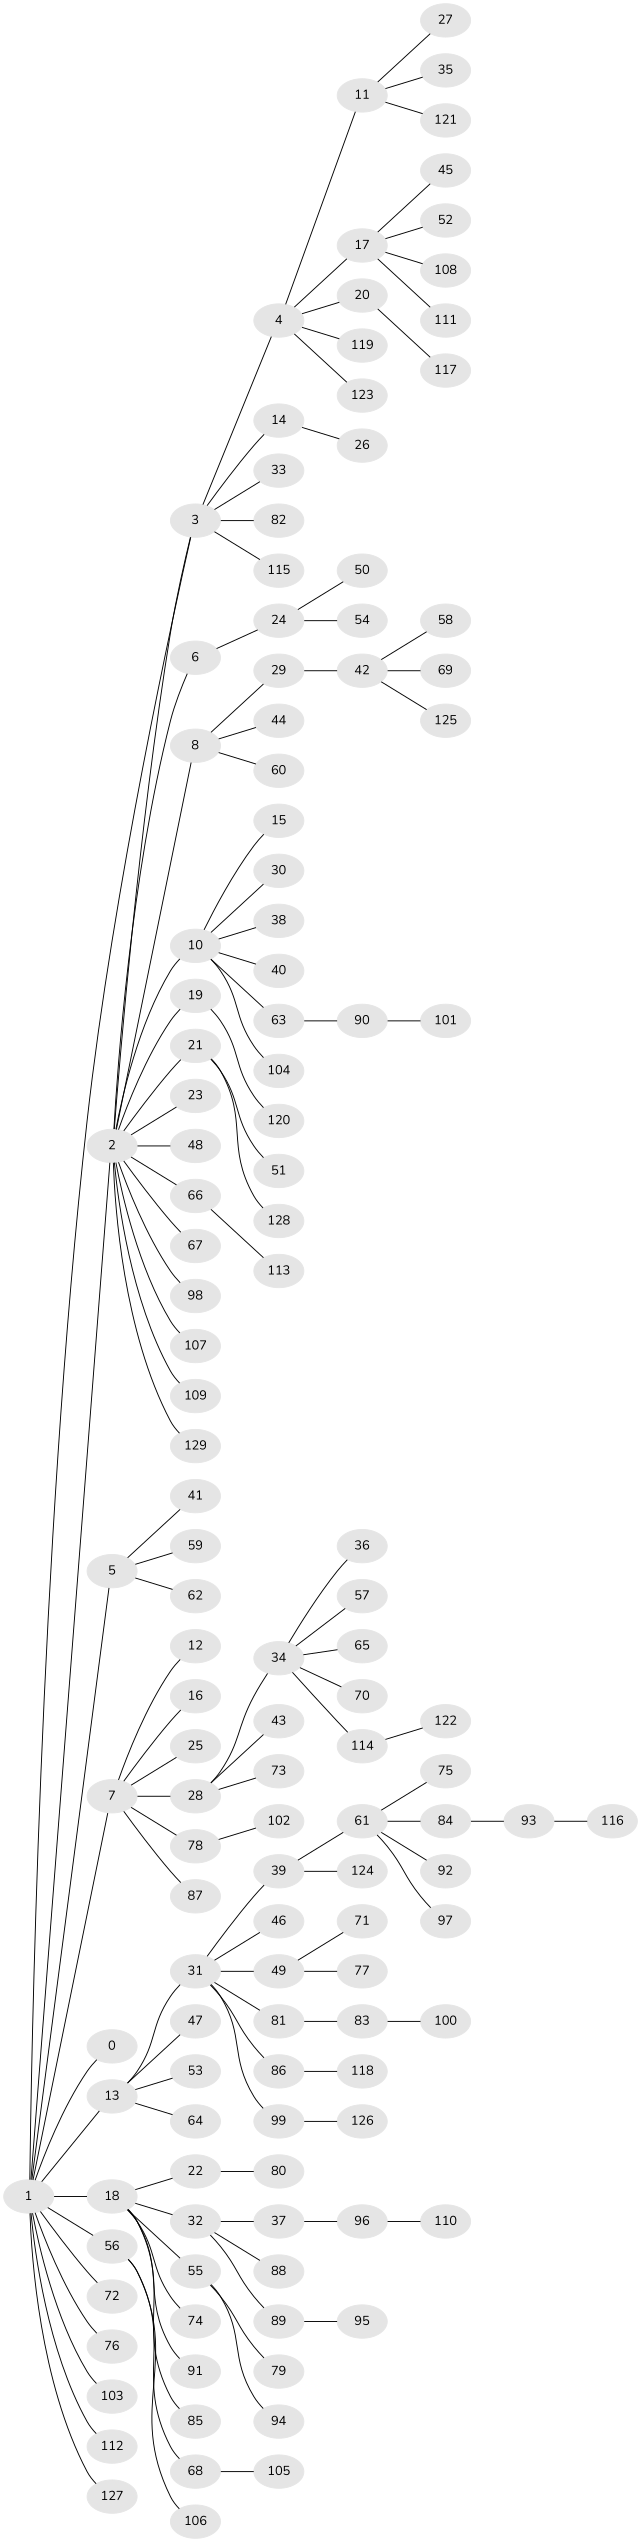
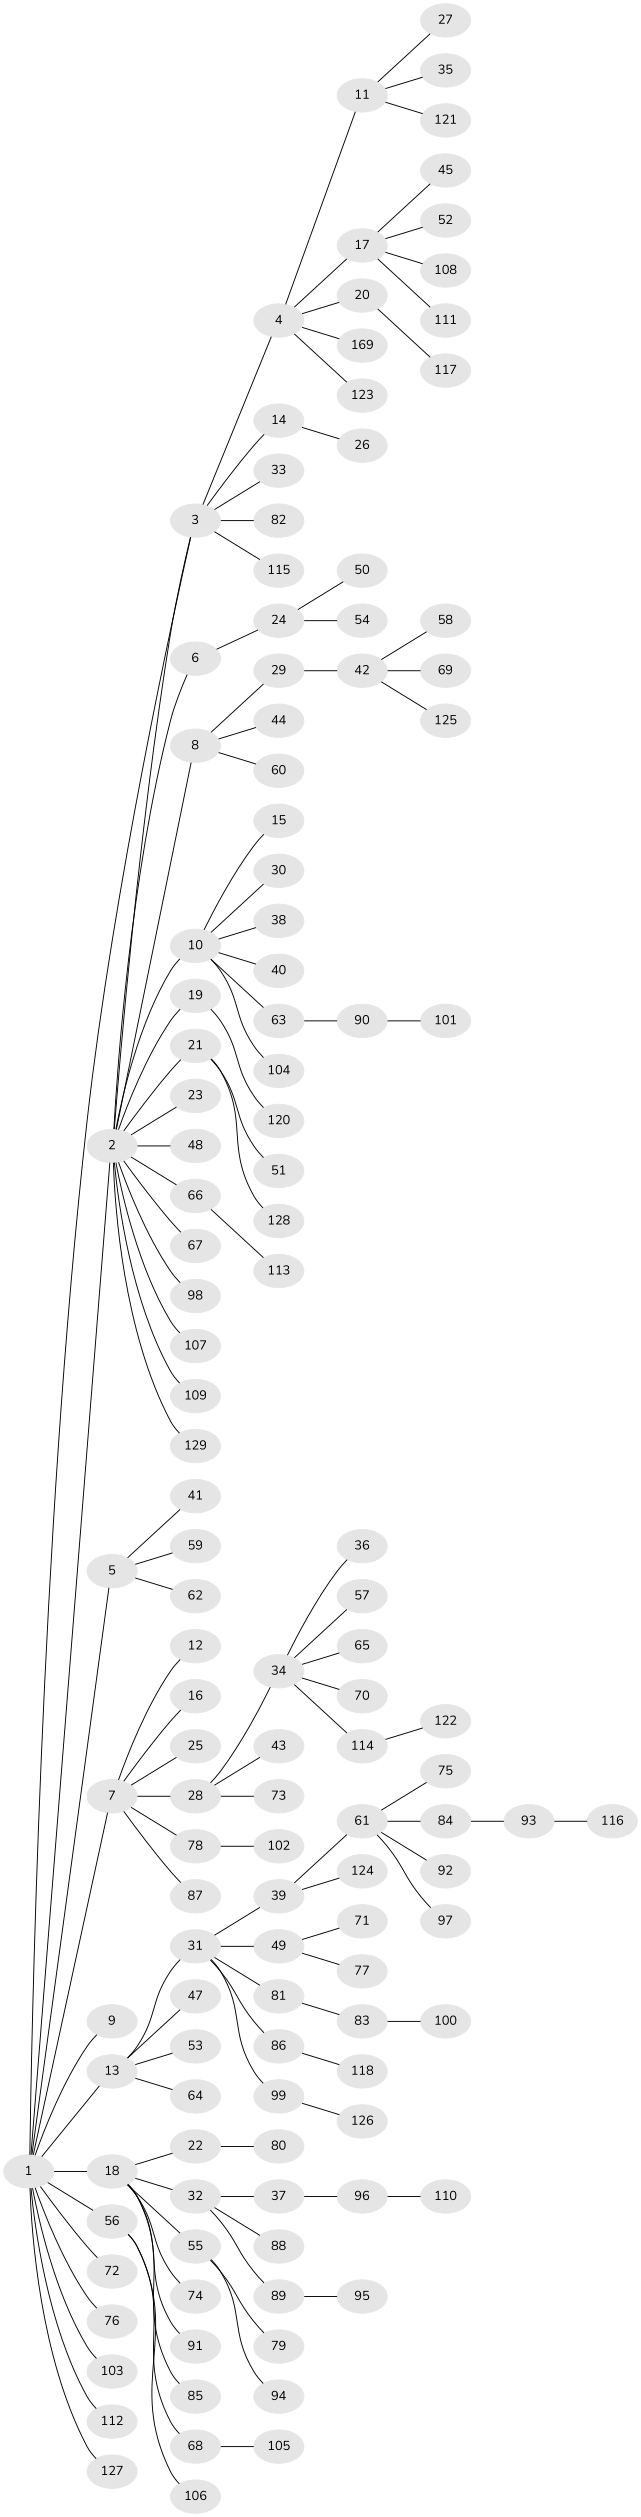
  graph {
    fontname=Nunito
    rankdir=LR
    node [color=gray90 fontname=Nunito style=filled]
    edge [fontname=Nunito]
    1
    2
    3
    5
    7
-   9 [label=0]
+   9
    13
    18
    56
    72
    76
    103
    112
    127
    6
    8
    10
    19
    21
    23
    48
    66
    67
    98
    107
    109
    129
    4
    14
    33
    82
    115
    41
    59
    62
    12
    16
    25
    28
    78
    87
    31
    47
    53
    64
    22
    32
    55
    74
    91
    85
    68
    106
    24
    29
    44
    60
    15
    30
    38
    40
    63
    104
    120
    51
    128
    113
    11
    17
    20
-   119
+   119 [label=169]
    123
    26
    27
    35
    121
    45
    52
    108
    111
    117
    50
    54
    34
    43
    73
    102
    42
    90
    39
-   46
    49
    81
    86
    99
    80
    37
    88
    89
    79
    94
    36
    57
    65
    70
    114
    58
    69
    125
    61
    124
    71
    77
    83
    118
    126
    96
    95
    122
    110
    75
    84
    92
    97
    100
    105
    93
    101
    116
    1 -- 2
    1 -- 3
    1 -- 5
    1 -- 7
    1 -- 9
    1 -- 13
    1 -- 18
    1 -- 56
    1 -- 72
    1 -- 76
    1 -- 103
    1 -- 112
    1 -- 127
    2 -- 3
    2 -- 6
    2 -- 8
    2 -- 10
    2 -- 19
    2 -- 21
    2 -- 23
    2 -- 48
    2 -- 66
    2 -- 67
    2 -- 98
    2 -- 107
    2 -- 109
    2 -- 129
    3 -- 4
    3 -- 14
    3 -- 33
    3 -- 82
    3 -- 115
    5 -- 41
    5 -- 59
    5 -- 62
    7 -- 12
    7 -- 16
    7 -- 25
    7 -- 28
    7 -- 78
    7 -- 87
    13 -- 31
    13 -- 47
    13 -- 53
    13 -- 64
    18 -- 22
    18 -- 32
    18 -- 55
    18 -- 74
    18 -- 91
    18 -- 85
    56 -- 68
    56 -- 106
    6 -- 24
    8 -- 29
    8 -- 44
    8 -- 60
    10 -- 15
    10 -- 30
    10 -- 38
    10 -- 40
    10 -- 63
    10 -- 104
    19 -- 120
    21 -- 51
    21 -- 128
    66 -- 113
    4 -- 11
    4 -- 17
    4 -- 20
    4 -- 119
    4 -- 123
    14 -- 26
    28 -- 34
    28 -- 43
    28 -- 73
    78 -- 102
    31 -- 39
-   31 -- 46
    31 -- 49
    31 -- 81
    31 -- 86
    31 -- 99
    22 -- 80
    32 -- 37
    32 -- 88
    32 -- 89
    55 -- 79
    55 -- 94
    68 -- 105
    24 -- 50
    24 -- 54
    29 -- 42
    63 -- 90
    11 -- 27
    11 -- 35
    11 -- 121
    17 -- 45
    17 -- 52
    17 -- 108
    17 -- 111
    20 -- 117
    34 -- 36
    34 -- 57
    34 -- 65
    34 -- 70
    34 -- 114
    42 -- 58
    42 -- 69
    42 -- 125
    90 -- 101
    39 -- 61
    39 -- 124
    49 -- 71
    49 -- 77
    81 -- 83
    86 -- 118
    99 -- 126
    37 -- 96
    89 -- 95
    114 -- 122
    61 -- 75
    61 -- 84
    61 -- 92
    61 -- 97
    83 -- 100
    96 -- 110
    84 -- 93
    93 -- 116
  }
